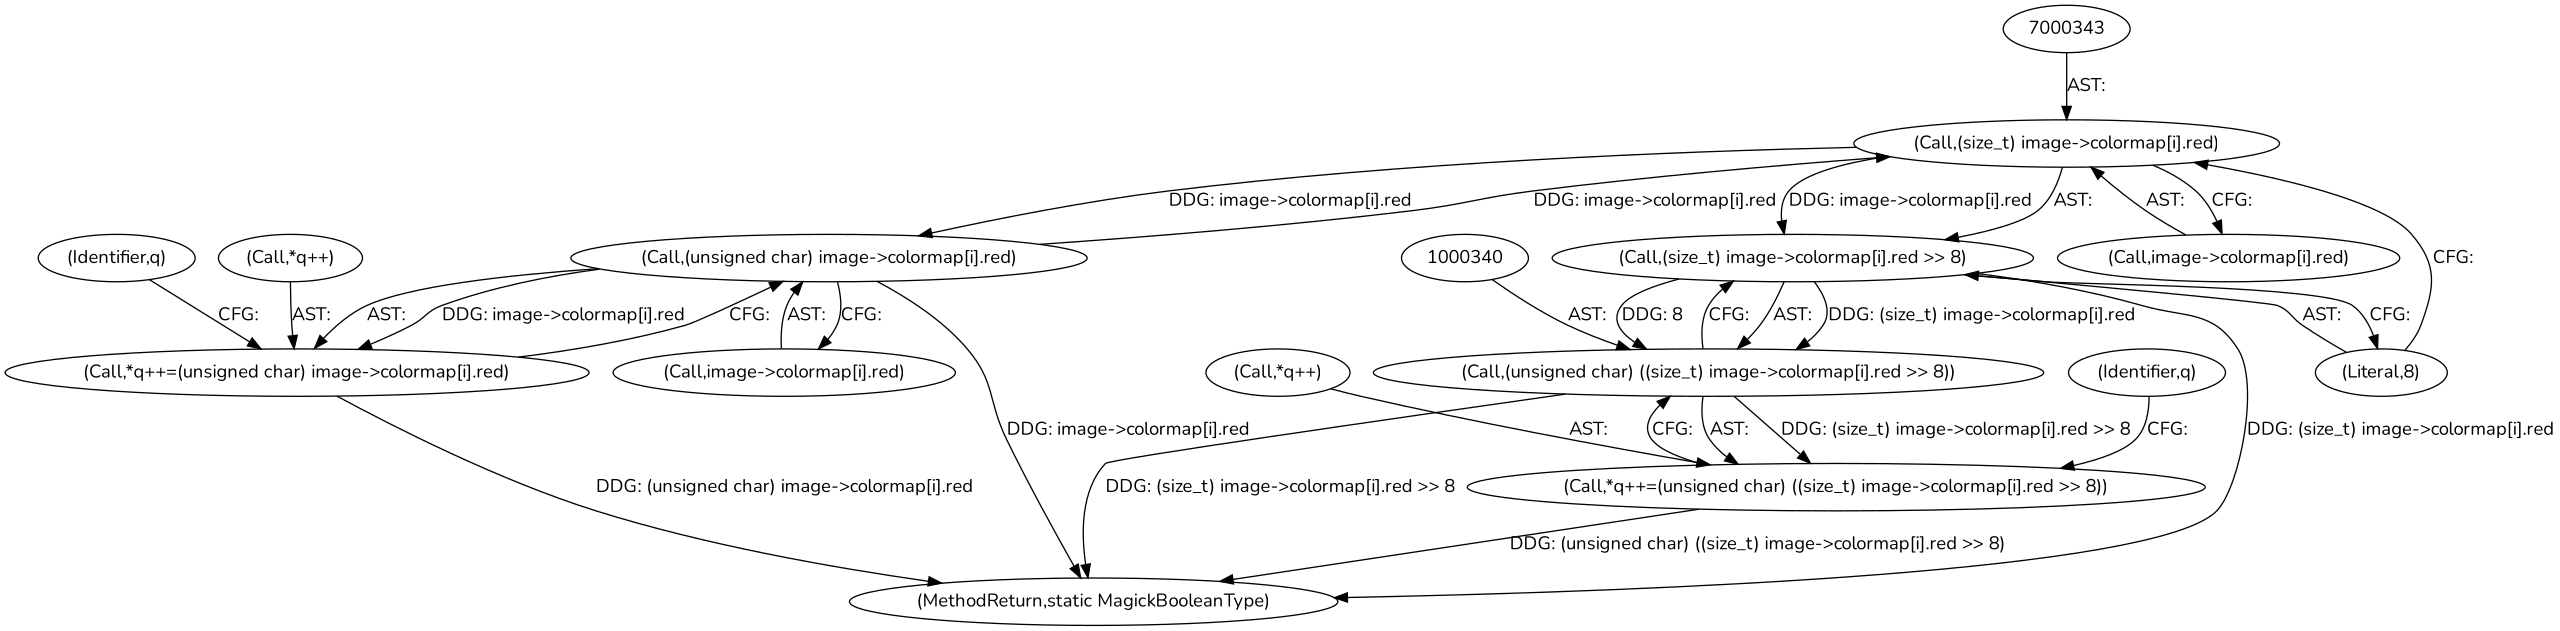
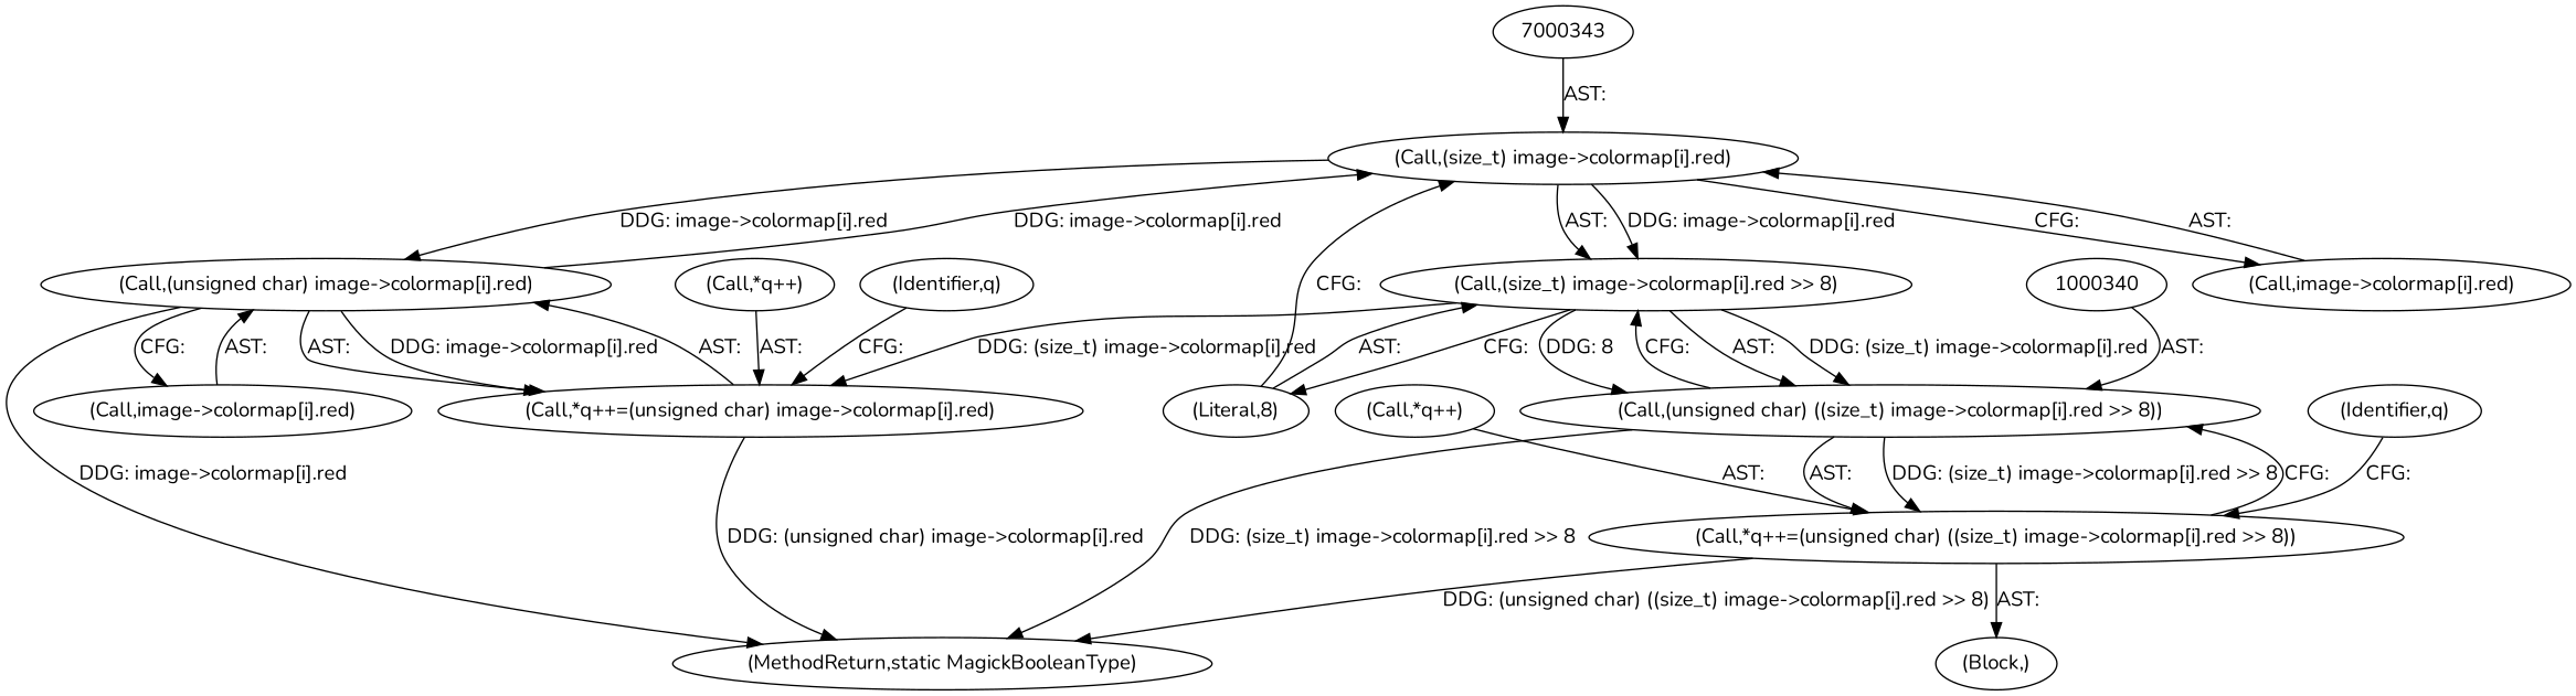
  digraph {
    fontname=Nunito
    node [fontname=Nunito]
    edge [fontname=Nunito]
    n1 [label="(Call,(size_t) image->colormap[i].red)"]
    n2 [label="(Call,(unsigned char) image->colormap[i].red)"]
    n3 [label="(Call,(size_t) image->colormap[i].red >> 8)"]
    n4 [label="(Call,image->colormap[i].red)"]
    n5 [label="(Call,*q++=(unsigned char) image->colormap[i].red)"]
    n6 [label="(MethodReturn,static MagickBooleanType)"]
    n7 [label="(Call,image->colormap[i].red)"]
    n8 [label="(Call,(unsigned char) ((size_t) image->colormap[i].red >> 8))"]
    n9 [label="(Literal,8)"]
    n10 [label="(Call,*q++=(unsigned char) ((size_t) image->colormap[i].red >> 8))"]
+   n11 [label="(Block,)"]
    n12 [label="(Identifier,q)"]
    n13 [label="(Call,*q++)"]
    n14 [label="(Call,*q++)"]
    n15 [label="(Identifier,q)"]
    n16 [label=7000343]
    1000340
    n1 -> n2 [label="DDG: image->colormap[i].red"]
    n1 -> n3 [label="AST: "]
    n1 -> n3 [label="DDG: image->colormap[i].red"]
    n1 -> n4 [label="CFG: "]
    n2 -> n1 [label="DDG: image->colormap[i].red"]
    n2 -> n5 [label="AST: "]
    n2 -> n5 [label="DDG: image->colormap[i].red"]
    n2 -> n6 [label="DDG: image->colormap[i].red"]
    n2 -> n7 [label="CFG: "]
-   n3 -> n6 [label="DDG: (size_t) image->colormap[i].red"]
+   n3 -> n5 [label="DDG: (size_t) image->colormap[i].red"]
    n3 -> n8 [label="AST: "]
    n3 -> n8 [label="DDG: (size_t) image->colormap[i].red"]
    n3 -> n8 [label="DDG: 8"]
    n3 -> n9 [label="CFG: "]
    n4 -> n1 [label="AST: "]
-   n5 -> n2 [label="CFG: "]
+   n5 -> n2 [label="AST: "]
    n5 -> n6 [label="DDG: (unsigned char) image->colormap[i].red"]
    n7 -> n2 [label="AST: "]
    n8 -> n3 [label="CFG: "]
    n8 -> n6 [label="DDG: (size_t) image->colormap[i].red >> 8"]
    n8 -> n10 [label="AST: "]
    n8 -> n10 [label="DDG: (size_t) image->colormap[i].red >> 8"]
    n9 -> n1 [label="CFG: "]
    n9 -> n3 [label="AST: "]
    n10 -> n6 [label="DDG: (unsigned char) ((size_t) image->colormap[i].red >> 8)"]
    n10 -> n8 [label="CFG: "]
+   n10 -> n11 [label="AST: "]
    n12 -> n10 [label="CFG: "]
    n13 -> n10 [label="AST: "]
    n14 -> n5 [label="AST: "]
    n15 -> n5 [label="CFG: "]
    n16 -> n1 [label="AST: "]
    1000340 -> n8 [label="AST: "]
  }
